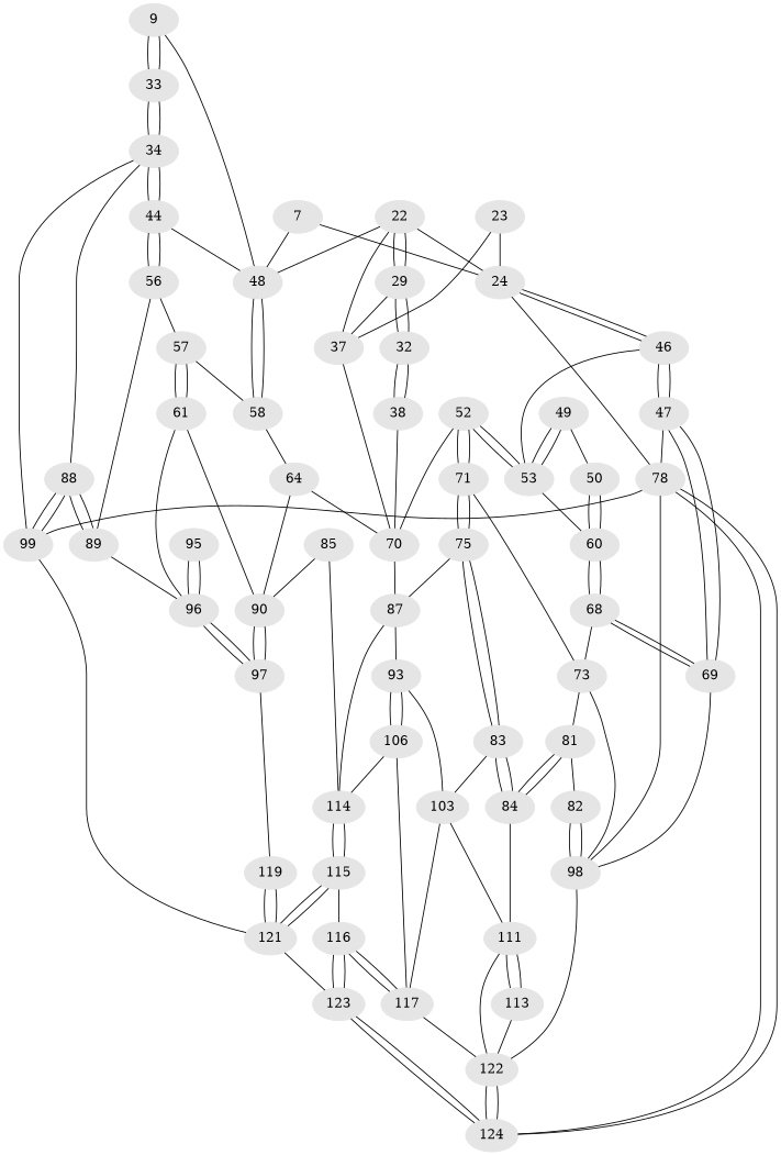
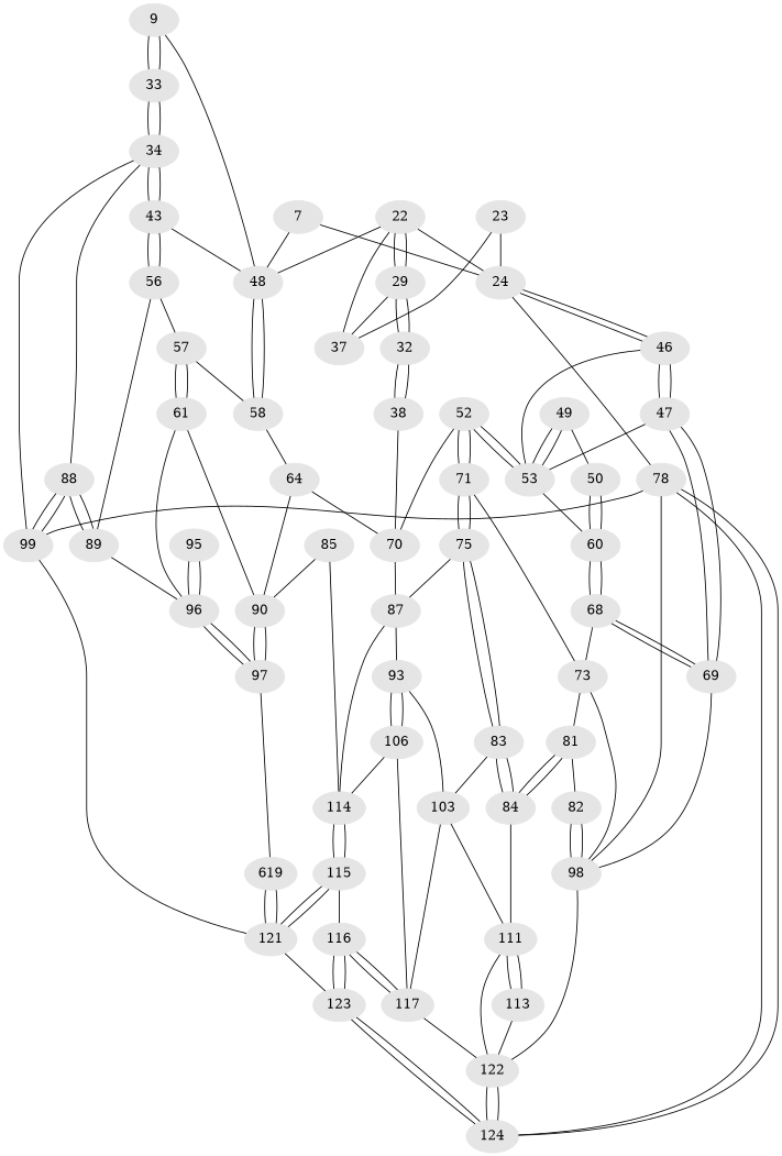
  graph {
    node [color=gray90 style=filled]
    24 [super="+20"]
    7
    48 [super="+45+18"]
    46
    78 [super="+4"]
    58
    9
    33 [super="+15+8"]
    34 [super="+25+14"]
    22 [super="+19+21"]
    29
    37 [super="+36+30"]
    32
    70 [super="+51"]
    23
    47
    53
    99 [super="+3"]
    98 [super="+80+79"]
    124
    38
-   44
+   44 [label=43]
    88 [super="+54+26"]
    56
    89 [super="+65+55"]
    121 [super="+120"]
    49
    50
    87 [super="+74"]
    57
    69
    60
    64 [super="+59"]
    68
    52
    71
    73 [super="+72"]
    75
    61
    96 [super="+92"]
    90 [super="+62+63"]
    97
    81
    122 [super="+112+118+105+102"]
    114 [super="+109+108"]
    93
    83
    82
    84
    103 [super="+94"]
    111 [super="+101+100+104"]
    117 [super="+107"]
    113
    85
    115
    106
-   119 [super="+110"]
+   119 [super="+110" label=619]
    95
    123
    116
    24 -- 46
    24 -- 46
    24 -- 78
    7 -- 24
    7 -- 48
    48 -- 58
    48 -- 58
    46 -- 47
    46 -- 47
    46 -- 53
    78 -- 99 [weight=2]
    78 -- 98
    78 -- 124
    78 -- 124
    58 -- 64
    9 -- 48
    9 -- 33 [weight=2]
    9 -- 33
    33 -- 34 [weight=3]
    33 -- 34
    34 -- 99
    34 -- 44
    34 -- 44
    34 -- 88
    22 -- 24 [weight=2]
    22 -- 48
    22 -- 29
    22 -- 29
    22 -- 37
    29 -- 37
    29 -- 32
    29 -- 32
-   37 -- 70
    32 -- 38
    32 -- 38
    70 -- 87
    23 -- 24 [weight=2]
    23 -- 37
-   47 -- 78
+   47 -- 53
    47 -- 69
    47 -- 69
    53 -- 60
    99 -- 121
    98 -- 122 [weight=2]
    38 -- 70
    44 -- 48
    44 -- 56
    44 -- 56
    88 -- 99 [weight=2]
    88 -- 99
    88 -- 89 [weight=2]
    88 -- 89
    56 -- 89
    56 -- 57
    89 -- 96 [weight=2]
    121 -- 123
    49 -- 53
    49 -- 53
    49 -- 50
    50 -- 60
    50 -- 60
    87 -- 114
    87 -- 93
    57 -- 58
    57 -- 61
    57 -- 61
    69 -- 98
    60 -- 68
    60 -- 68
    64 -- 70 [weight=2]
    64 -- 90
    68 -- 69
    68 -- 69
    68 -- 73
    52 -- 70
    52 -- 53
    52 -- 53
    52 -- 71
    52 -- 71
    71 -- 73
    71 -- 75
    71 -- 75
    73 -- 98
    73 -- 81
    75 -- 87
    75 -- 83
    75 -- 83
    61 -- 96
    61 -- 90
    96 -- 97
    96 -- 97
    90 -- 97
    90 -- 97
    97 -- 119
    81 -- 82
    81 -- 84
    81 -- 84
    122 -- 124
    122 -- 124
    114 -- 115
    114 -- 115
    93 -- 103
    93 -- 106
    93 -- 106
    83 -- 84
    83 -- 84
    83 -- 103
    82 -- 98 [weight=2]
    82 -- 98
    84 -- 111
    103 -- 111
    103 -- 117
    111 -- 122 [weight=2]
    111 -- 113 [weight=2]
    111 -- 113
    117 -- 122
    113 -- 122
    85 -- 90 [weight=2]
    85 -- 114
    115 -- 121
    115 -- 121
    115 -- 116
    106 -- 114
    106 -- 117
    119 -- 121
    119 -- 121
    95 -- 96 [weight=3]
    95 -- 96
    123 -- 124
    123 -- 124
    116 -- 117
    116 -- 117
    116 -- 123
    116 -- 123
  }
